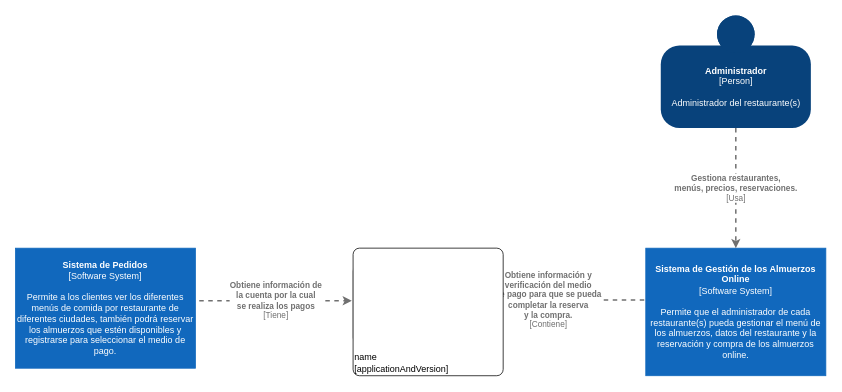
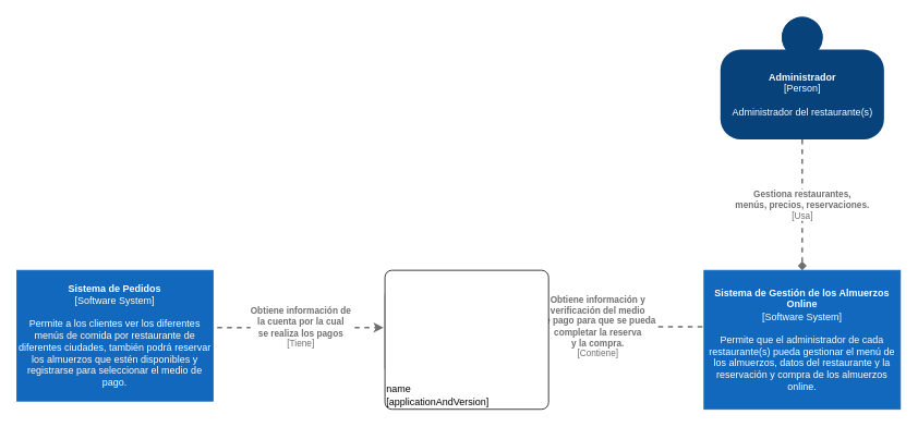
  <mxCell id="0" />
  <mxCell id="1" parent="0" />
  <mxCell id="2" value="&lt;b&gt;Sistema de Pedidos&lt;/b&gt;&lt;div&gt;[Software System]&lt;/div&gt;&lt;br&gt;&lt;div&gt;Permite a los clientes ver los diferentes menús de comida por restaurante de diferentes ciudades, también podrá reservar los almuerzos que estén disponibles y registrarse para seleccionar el medio de pago.&lt;/div&gt;" style="rounded=1;whiteSpace=wrap;html=1;labelBackgroundColor=none;fillColor=#1168BD;fontColor=#ffffff;align=center;arcSize=0;strokeColor=#1168BD;metaEdit=1;metaData={&quot;c4Type&quot;:{&quot;editable&quot;:false}};points=[[0.25,0,0],[0.5,0,0],[0.75,0,0],[1,0.25,0],[1,0.5,0],[1,0.75,0],[0.75,1,0],[0.5,1,0],[0.25,1,0],[0,0.75,0],[0,0.5,0],[0,0.25,0]];" vertex="1" parent="1"><mxGeometry x="20" y="330" width="240" height="160" as="geometry" /></mxCell>
  <mxCell id="3" value="&lt;b&gt;Sistema VerificaPago&lt;/b&gt;&lt;div&gt;[Software System]&lt;/div&gt;&lt;br&gt;&lt;div&gt;Verifica que el medio de pago sea correcto, para poder hacer la reserva o compra del almuerzo&lt;/div&gt;" style="rounded=1;whiteSpace=wrap;html=1;labelBackgroundColor=none;fillColor=#999999;fontColor=#ffffff;align=center;arcSize=10;strokeColor=#8A8A8A;metaEdit=1;metaData={&quot;c4Type&quot;:{&quot;editable&quot;:false}};points=[[0.25,0,0],[0.5,0,0],[0.75,0,0],[1,0.25,0],[1,0.5,0],[1,0.75,0],[0.75,1,0],[0.5,1,0],[0.25,1,0],[0,0.75,0],[0,0.5,0],[0,0.25,0]];" vertex="1" parent="1"><mxGeometry x="470" y="350" width="160" height="110.0" as="geometry" /></mxCell>
  <mxCell id="4" value="&lt;div style=&quot;text-align: left&quot;&gt;&lt;div style=&quot;text-align: center&quot;&gt;&lt;b&gt;Obtiene información de &#10;la cuenta por la cual &#10;se realiza los pagos&lt;/b&gt;&lt;/div&gt;&lt;div style=&quot;text-align: center&quot;&gt;[Tiene]&lt;/div&gt;&lt;/div&gt;" style="edgeStyle=none;rounded=0;html=1;jettySize=auto;orthogonalLoop=1;strokeColor=#707070;strokeWidth=2;fontColor=#707070;jumpStyle=none;dashed=1;metaEdit=1;metaData={&quot;c4Type&quot;:{&quot;editable&quot;:false}};entryX=-0.011;entryY=0.456;entryDx=0;entryDy=0;entryPerimeter=0;" edge="1" parent="1" target="3"><mxGeometry width="160" relative="1" as="geometry"><mxPoint x="265" y="400" as="sourcePoint" /><mxPoint x="470" y="393" as="targetPoint" /><Array as="points" /><mxPoint as="offset" /></mxGeometry></mxCell>
  <mxCell id="5" value="&lt;b&gt;Sistema de Gestión de los Almuerzos Online&lt;/b&gt;&lt;div&gt;[Software System]&lt;/div&gt;&lt;br&gt;&lt;div&gt;Permite que el administrador de cada restaurante(s) pueda gestionar el menú de los almuerzos, datos del restaurante y la reservación y compra de los almuerzos online.&lt;/div&gt;" style="rounded=1;whiteSpace=wrap;html=1;labelBackgroundColor=none;fillColor=#1168BD;fontColor=#ffffff;align=center;arcSize=0;strokeColor=#1168BD;metaEdit=1;metaData={&quot;c4Type&quot;:{&quot;editable&quot;:false}};points=[[0.25,0,0],[0.5,0,0],[0.75,0,0],[1,0.25,0],[1,0.5,0],[1,0.75,0],[0.75,1,0],[0.5,1,0],[0.25,1,0],[0,0.75,0],[0,0.5,0],[0,0.25,0]];" vertex="1" parent="1"><mxGeometry x="860" y="330" width="240" height="170" as="geometry" /></mxCell>
  <mxCell id="6" value="&lt;div style=&quot;text-align: left&quot;&gt;&lt;div style=&quot;text-align: center&quot;&gt;&lt;b&gt;Obtiene información y &#10;verificación del medio &#10;de pago para que se pueda &#10;completar la reserva &#10;y la compra.&lt;/b&gt;&lt;/div&gt;&lt;div style=&quot;text-align: center&quot;&gt;[Contiene]&lt;/div&gt;&lt;/div&gt;" style="edgeStyle=none;rounded=0;html=1;entryX=0.999;entryY=0.448;jettySize=auto;orthogonalLoop=1;strokeColor=#707070;strokeWidth=2;fontColor=#707070;jumpStyle=none;dashed=1;metaEdit=1;metaData={&quot;c4Type&quot;:{&quot;editable&quot;:false}};entryDx=0;entryDy=0;entryPerimeter=0;" edge="1" parent="1" target="3"><mxGeometry x="0.124" width="160" relative="1" as="geometry"><mxPoint x="858" y="399" as="sourcePoint" /><mxPoint x="780" y="350" as="targetPoint" /><mxPoint as="offset" /></mxGeometry></mxCell>
  <mxCell id="7" value="&lt;b&gt;Administrador&lt;/b&gt;&lt;div&gt;[Person]&lt;/div&gt;&lt;br&gt;&lt;div&gt;Administrador del restaurante(s)&lt;/div&gt;" style="html=1;dashed=0;whitespace=wrap;fillColor=#08427b;strokeColor=none;fontColor=#ffffff;shape=mxgraph.c4.person;align=center;metaEdit=1;points=[[0.5,0,0],[1,0.5,0],[1,0.75,0],[0.75,1,0],[0.5,1,0],[0.25,1,0],[0,0.75,0],[0,0.5,0]];metaData={&quot;c4Type&quot;:{&quot;editable&quot;:false}};" vertex="1" parent="1"><mxGeometry x="880" y="20" width="200" height="150" as="geometry" /></mxCell>
- <mxCell id="8" value="&lt;div style=&quot;text-align: left&quot;&gt;&lt;div style=&quot;text-align: center&quot;&gt;&lt;b&gt;Gestiona restaurantes, &#10;menús, precios, reservaciones.&lt;/b&gt;&lt;/div&gt;&lt;div style=&quot;text-align: center&quot;&gt;[Usa]&lt;/div&gt;&lt;/div&gt;" style="edgeStyle=none;rounded=0;html=1;jettySize=auto;orthogonalLoop=1;strokeColor=#707070;strokeWidth=2;fontColor=#707070;jumpStyle=none;dashed=1;metaEdit=1;metaData={&quot;c4Type&quot;:{&quot;editable&quot;:false}};exitX=0.5;exitY=1;exitDx=0;exitDy=0;exitPerimeter=0;entryX=0.5;entryY=0;entryDx=0;entryDy=0;entryPerimeter=0;" edge="1" parent="1" source="7" target="5"><mxGeometry width="160" relative="1" as="geometry"><mxPoint x="650" y="290" as="sourcePoint" /><mxPoint x="980" y="270" as="targetPoint" /></mxGeometry></mxCell>
+ <mxCell id="8" value="&lt;div style=&quot;text-align: left&quot;&gt;&lt;div style=&quot;text-align: center&quot;&gt;&lt;b&gt;Gestiona restaurantes, &#10;menús, precios, reservaciones.&lt;/b&gt;&lt;/div&gt;&lt;div style=&quot;text-align: center&quot;&gt;[Usa]&lt;/div&gt;&lt;/div&gt;" style="edgeStyle=none;rounded=0;html=1;jettySize=auto;orthogonalLoop=1;strokeColor=#707070;strokeWidth=2;fontColor=#707070;jumpStyle=none;dashed=1;metaEdit=1;metaData={&quot;c4Type&quot;:{&quot;editable&quot;:false}};exitX=0.5;exitY=1;exitDx=0;exitDy=0;exitPerimeter=0;entryX=0.5;entryY=0;entryDx=0;entryDy=0;entryPerimeter=0;endArrow=diamond;" edge="1" parent="1" source="7" target="5"><mxGeometry width="160" relative="1" as="geometry"><mxPoint x="650" y="290" as="sourcePoint" /><mxPoint x="980" y="270" as="targetPoint" /></mxGeometry></mxCell>
  <mxCell id="9" value="&lt;div style=&quot;text-align: left&quot;&gt;name&lt;/div&gt;&lt;div style=&quot;text-align: left&quot;&gt;[applicationAndVersion]&lt;/div&gt;" style="rounded=1;whiteSpace=wrap;html=1;labelBackgroundColor=none;fillColor=#ffffff;fontColor=#000000;align=left;arcSize=5;strokeColor=#000000;verticalAlign=bottom;metaEdit=1;metaData={&quot;c4Type&quot;:{&quot;editable&quot;:false}};points=[[0.25,0,0],[0.5,0,0],[0.75,0,0],[1,0.25,0],[1,0.5,0],[1,0.75,0],[0.75,1,0],[0.5,1,0],[0.25,1,0],[0,0.75,0],[0,0.5,0],[0,0.25,0]];" vertex="1" parent="1"><mxGeometry x="470" y="330" width="200" height="170" as="geometry" /></mxCell>
